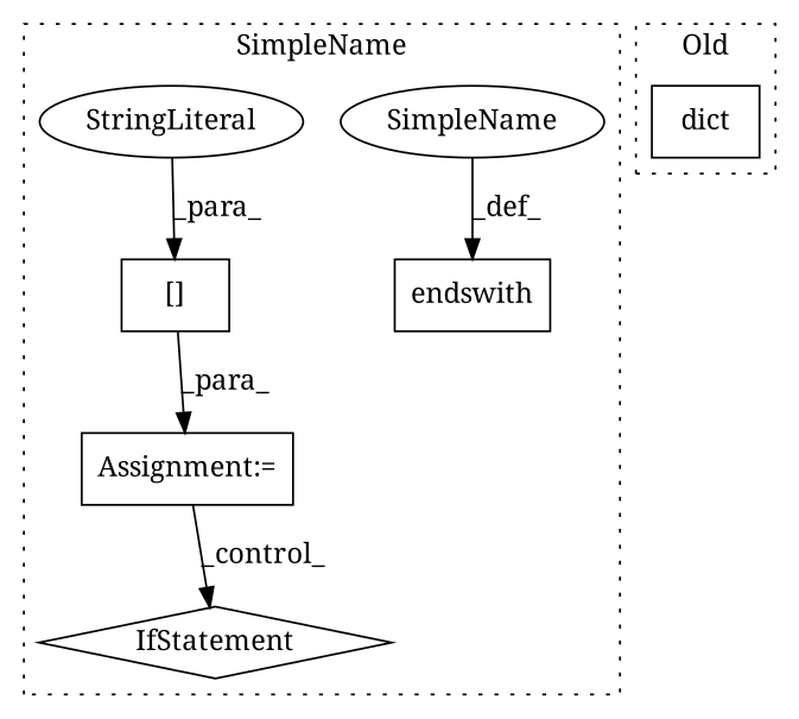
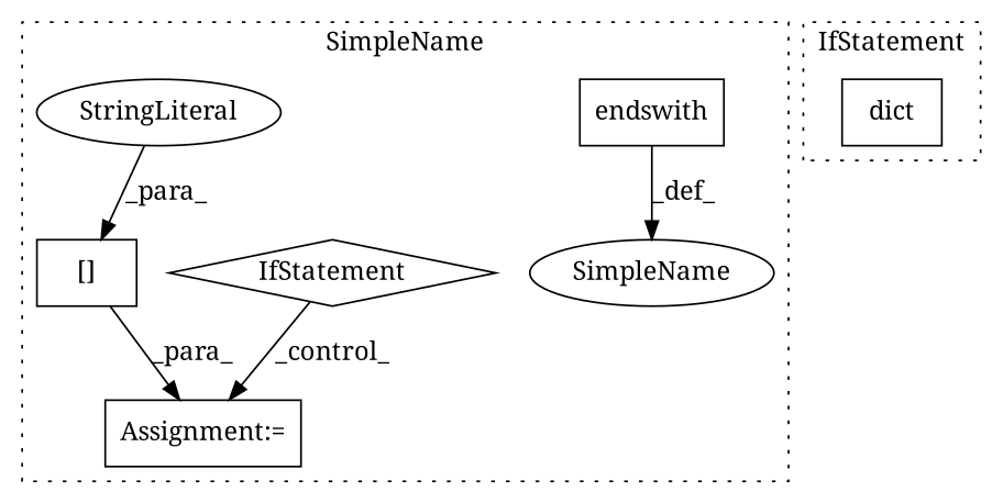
  digraph {
    fontname="Noto Serif"
    node [a=32 fontname="Noto Serif" shape=box]
    edge [fontname="Noto Serif"]
    n1 [l="9,1" label=endswith s="14851,14875"]
    n2 [a=25 l="4,2" label=IfStatement s="14833,14876" shape=diamond]
    n3 [a=42 label=SimpleName shape=ellipse]
    n4 [a=7 l=1 label="Assignment:=" s=14901]
    n5 [a=2 l="14,1" label="[]" s="14902,14934"]
    n6 [a=45 l=18 label=StringLiteral s=14916 shape=ellipse]
    n7 [l="5,1" label=dict s="15677,15688"]
    subgraph cluster_1 {
      label=SimpleName
      style=dotted
      n1
      n2
      n3
      n4
      n5
      n6
    }
    subgraph cluster_2 {
-     label=Old
+     label=IfStatement
      style=dotted
      n7
    }
-   n3 -> n1 [label=_def_]
-   n4 -> n2 [label=_control_]
+   n1 -> n3 [label=_def_]
+   n2 -> n4 [label=_control_]
    n5 -> n4 [label=_para_]
    n6 -> n5 [label=_para_]
  }
